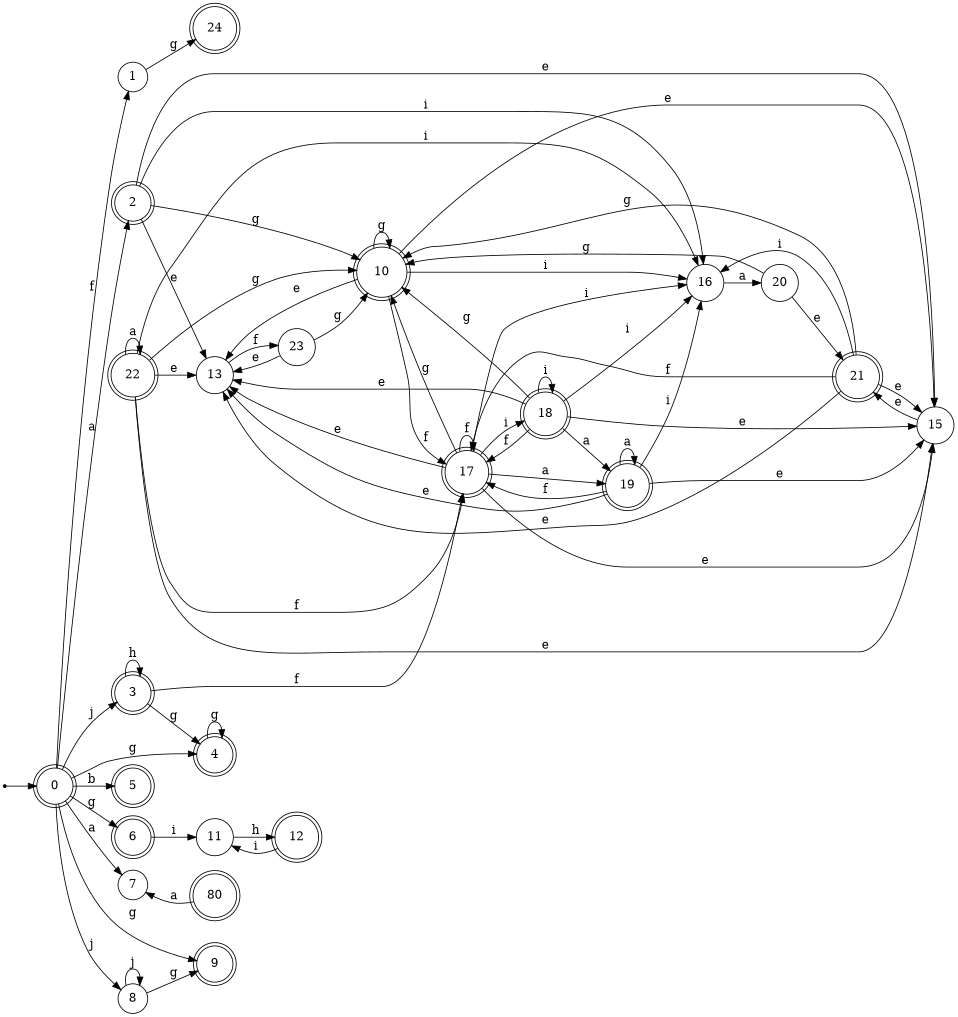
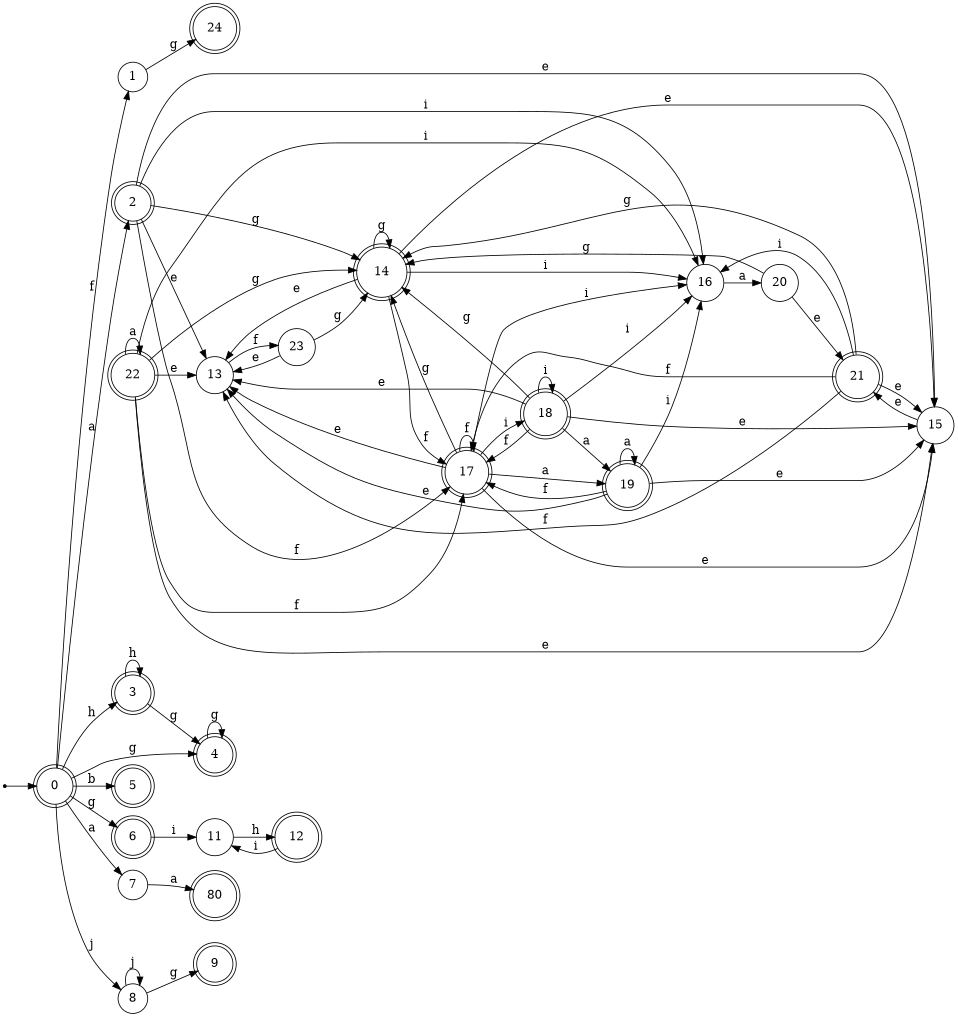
  digraph {
    rankdir=LR
    node [shape=doublecircle]
    dummy0 [shape=point]
    0
    1 [shape=circle]
    2
    3
    4
    5
    6
    7 [shape=circle]
    8 [shape=circle]
    9
    24
    13 [shape=circle]
-   14 [label=10]
+   14
    15 [shape=circle]
    16 [shape=circle]
    17
    11 [shape=circle]
    n19 [label=80]
    23 [shape=circle]
    21
    20 [shape=circle]
    18
    19
    12
    22
    dummy0 -> 0
    0 -> 1 [label=f]
    0 -> 2 [label=a]
-   0 -> 3 [label=j]
+   0 -> 3 [label=h]
    0 -> 4 [label=g]
    0 -> 5 [label=b]
    0 -> 6 [label=g]
    0 -> 7 [label=a]
    0 -> 8 [label=j]
-   0 -> 9 [label=g]
    1 -> 24 [label=g]
    2 -> 13 [label=e]
    2 -> 14 [label=g]
    2 -> 15 [label=e]
    2 -> 16 [label=i]
-   3 -> 17 [label=f]
+   2 -> 17 [label=f]
    3 -> 3 [label=h]
    3 -> 4 [label=g]
    4 -> 4 [label=g]
    6 -> 11 [label=i]
-   n19 -> 7 [label=a]
+   7 -> n19 [label=a]
    8 -> 8 [label=j]
    8 -> 9 [label=g]
    13 -> 23 [label=f]
    14 -> 13 [label=e]
    14 -> 14 [label=g]
    14 -> 15 [label=e]
    14 -> 16 [label=i]
    14 -> 17 [label=f]
    15 -> 21 [label=e]
    16 -> 20 [label=a]
    17 -> 13 [label=e]
    17 -> 14 [label=g]
    17 -> 15 [label=e]
    17 -> 16 [label=i]
    17 -> 17 [label=f]
    17 -> 18 [label=i]
    17 -> 19 [label=a]
    11 -> 12 [label=h]
    23 -> 13 [label=e]
    23 -> 14 [label=g]
-   21 -> 13 [label=e]
+   21 -> 13 [label=f]
    21 -> 14 [label=g]
    21 -> 15 [label=e]
    21 -> 16 [label=i]
    21 -> 17 [label=f]
    20 -> 14 [label=g]
    20 -> 21 [label=e]
    18 -> 13 [label=e]
    18 -> 14 [label=g]
    18 -> 15 [label=e]
    18 -> 16 [label=i]
    18 -> 17 [label=f]
    18 -> 18 [label=i]
    18 -> 19 [label=a]
    19 -> 13 [label=e]
    19 -> 15 [label=e]
    19 -> 16 [label=i]
    19 -> 17 [label=f]
    19 -> 19 [label=a]
    12 -> 11 [label=i]
    22 -> 13 [label=e]
    22 -> 14 [label=g]
    22 -> 15 [label=e]
    22 -> 16 [label=i]
    22 -> 17 [label=f]
    22 -> 22 [label=a]
  }
